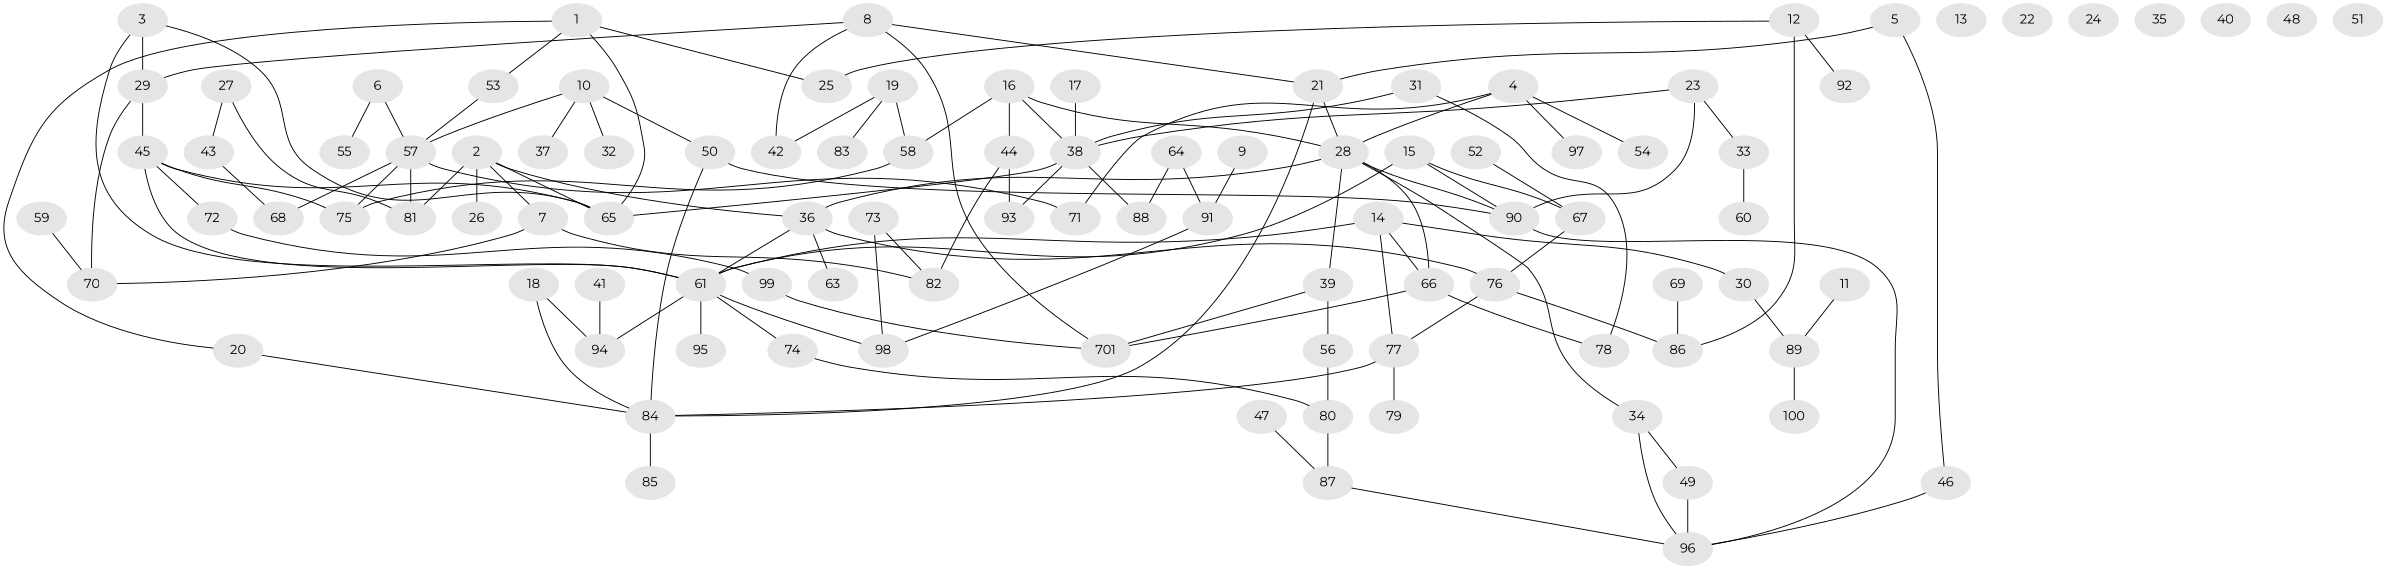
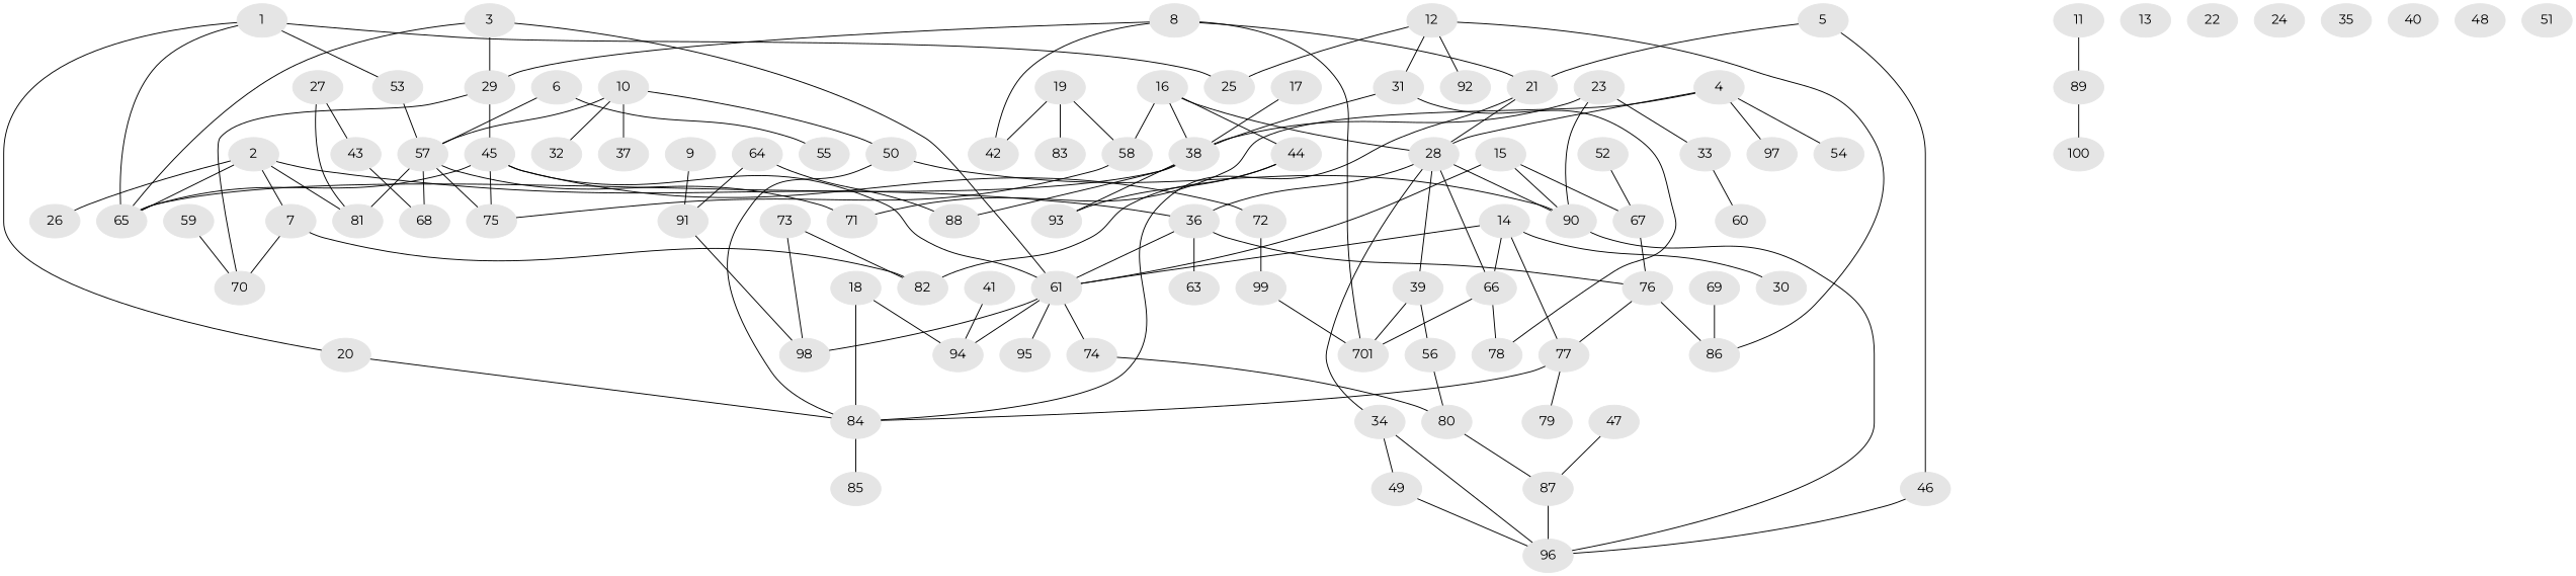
  graph {
    fontname=Montserrat
    node [color=gray90 fontname=Montserrat style=filled]
    edge [fontname=Montserrat]
    1
    20
    25
    53
    65
    84
    57
    2
    7
    26
    36
    81
    70
    82
    61
    63
    76
    3
    29
    45
    94
    74
    95
    98
    4
    28
    54
    71
    97
    90
    66
    34
    39
    5
    21
    46
    96
    6
    55
    68
    75
    8
    42
    n44 [label=701]
    9
    91
    10
    32
    37
    50
    11
    89
    100
    12
    31
    86
    92
    38
    78
    13
    14
    30
    77
    79
    15
    67
    16
    44
    58
    88
    93
    17
    18
    85
    19
    83
    22
    23
    33
    60
    24
    27
    43
    49
    56
    72
    35
    80
    40
    41
    99
    47
    87
    48
    51
    52
    59
    64
    69
    73
    1 -- 20
    1 -- 25
    1 -- 53
    1 -- 65
    20 -- 84
    53 -- 57
    84 -- 85
    57 -- 81
    57 -- 71
    57 -- 68
    57 -- 75
    2 -- 65
    2 -- 7
    2 -- 26
    2 -- 36
    2 -- 81
    7 -- 70
    7 -- 82
    36 -- 61
    36 -- 63
    36 -- 76
    61 -- 94
    61 -- 74
    61 -- 95
    61 -- 98
    76 -- 86
    76 -- 77
    3 -- 65
    3 -- 61
    3 -- 29
    29 -- 70
    29 -- 45
    45 -- 65
    45 -- 61
    45 -- 75
    45 -- 72
    74 -- 80
    4 -- 28
    4 -- 54
    4 -- 71
    4 -- 97
    28 -- 36
    28 -- 90
    28 -- 66
    28 -- 34
    28 -- 39
    90 -- 96
    66 -- n44
    66 -- 78
    34 -- 96
    34 -- 49
    39 -- n44
    39 -- 56
    5 -- 21
    5 -- 46
    21 -- 84
    21 -- 28
    46 -- 96
    6 -- 57
    6 -- 55
    8 -- 29
    8 -- 21
    8 -- 42
    8 -- n44
    9 -- 91
    91 -- 98
    10 -- 57
    10 -- 32
    10 -- 37
    10 -- 50
    50 -- 84
    50 -- 90
    11 -- 89
    89 -- 100
    12 -- 25
+   12 -- 31
    12 -- 86
    12 -- 92
    31 -- 38
    31 -- 78
    38 -- 65
    38 -- 88
    38 -- 93
    14 -- 61
    14 -- 66
    14 -- 30
    14 -- 77
-   30 -- 89
    77 -- 84
    77 -- 79
    15 -- 61
    15 -- 90
    15 -- 67
    67 -- 76
    16 -- 28
    16 -- 38
    16 -- 44
    16 -- 58
    44 -- 82
    44 -- 93
    58 -- 75
    17 -- 38
    18 -- 84
    18 -- 94
    19 -- 42
    19 -- 58
    19 -- 83
    23 -- 90
    23 -- 38
    23 -- 33
    33 -- 60
    27 -- 81
    27 -- 43
    43 -- 68
    49 -- 96
    56 -- 80
    72 -- 99
    80 -- 87
    41 -- 94
    99 -- n44
    47 -- 87
    87 -- 96
    52 -- 67
    59 -- 70
    64 -- 91
    64 -- 88
    69 -- 86
    73 -- 82
    73 -- 98
  }
